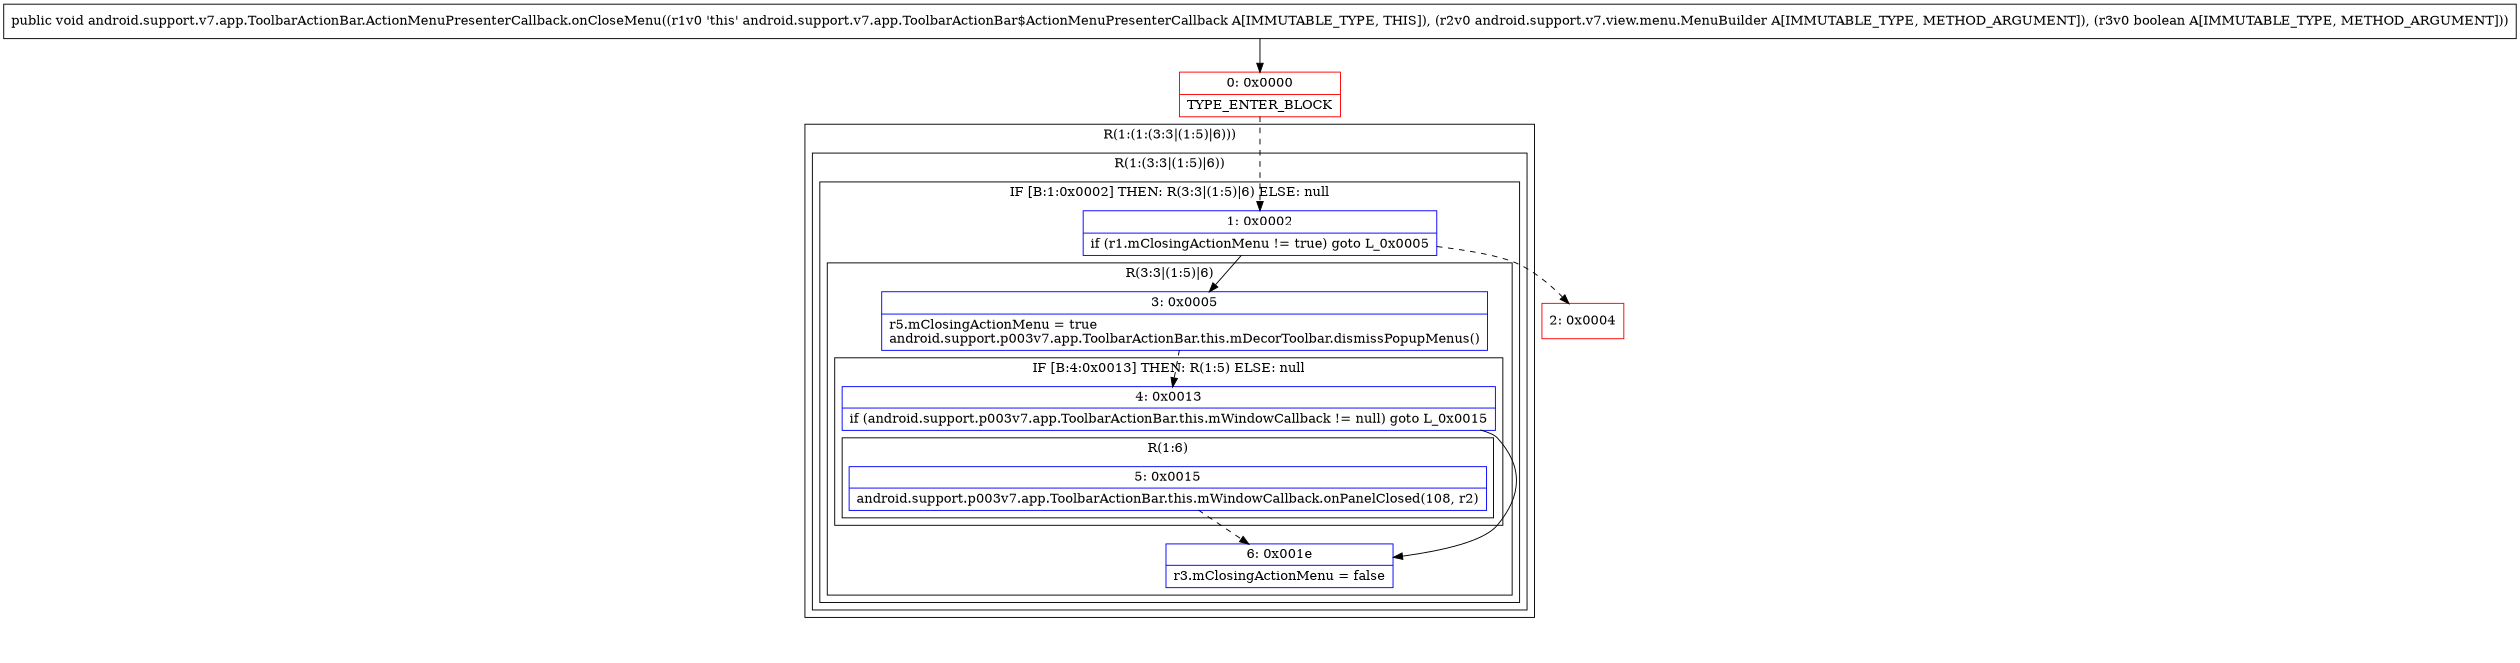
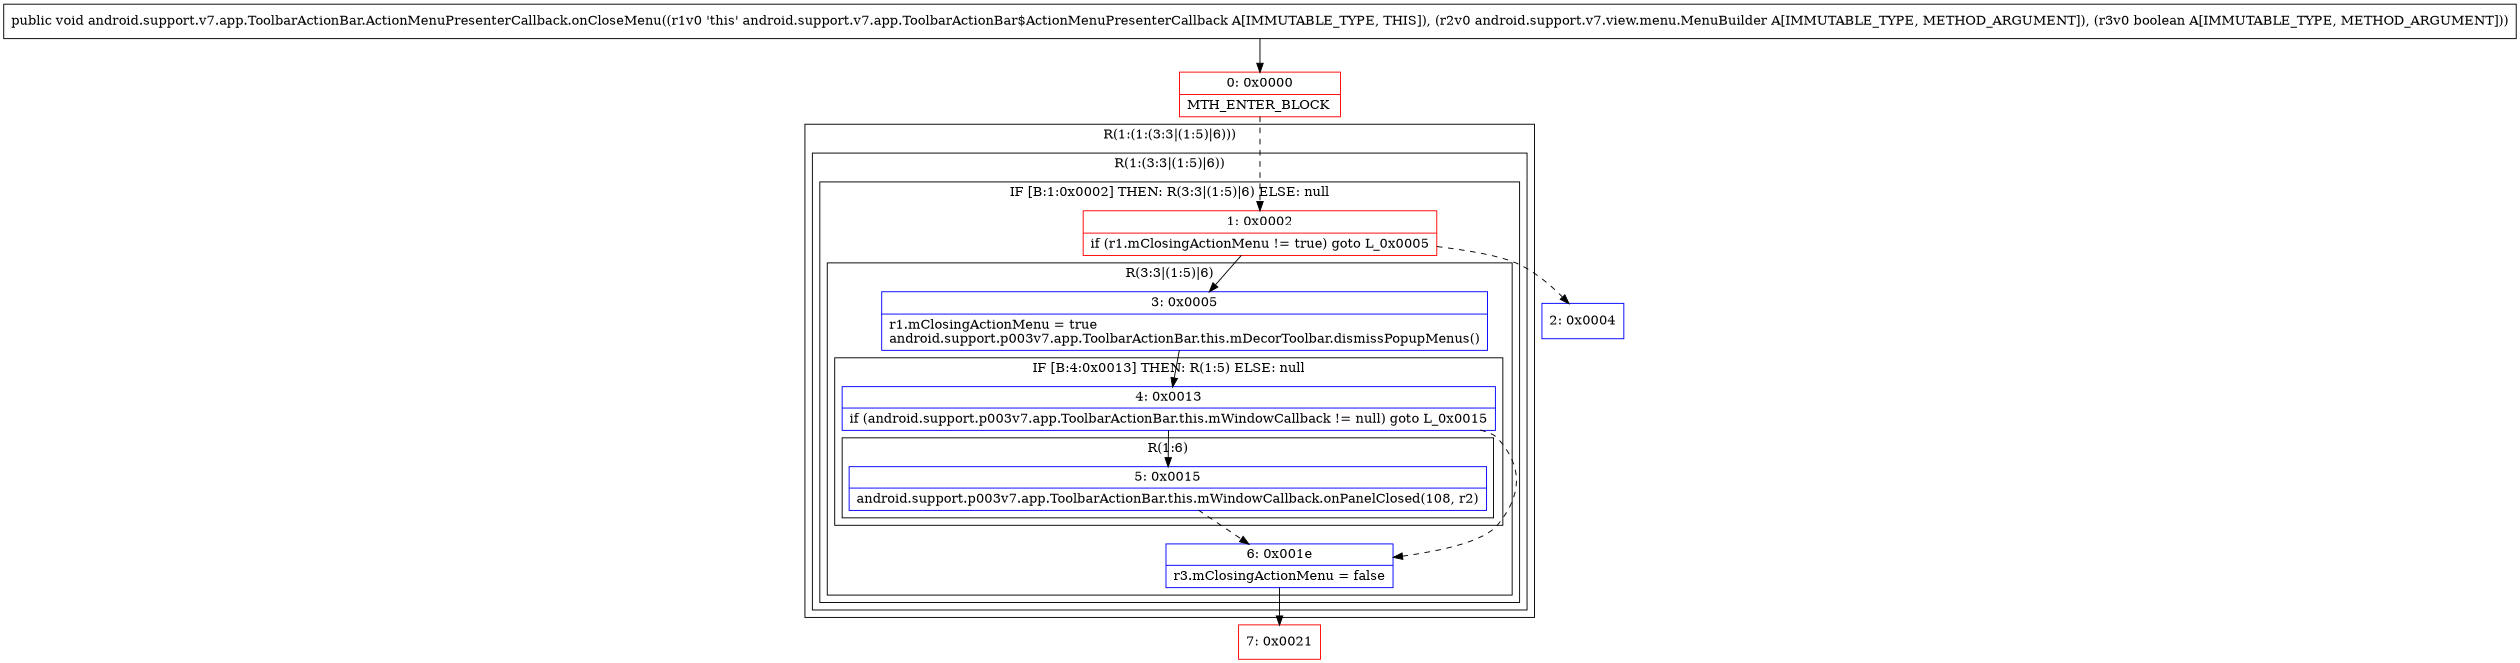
  digraph {
    node [color=blue shape=record]
    n1 [label="{5\:\ 0x0015|android.support.p003v7.app.ToolbarActionBar.this.mWindowCallback.onPanelClosed(108, r2)\l}"]
    n2 [label="{4\:\ 0x0013|if (android.support.p003v7.app.ToolbarActionBar.this.mWindowCallback != null) goto L_0x0015\l}"]
-   n3 [label="{3\:\ 0x0005|r5.mClosingActionMenu = true\landroid.support.p003v7.app.ToolbarActionBar.this.mDecorToolbar.dismissPopupMenus()\l}"]
+   n3 [label="{3\:\ 0x0005|r1.mClosingActionMenu = true\landroid.support.p003v7.app.ToolbarActionBar.this.mDecorToolbar.dismissPopupMenus()\l}"]
    n4 [label="{6\:\ 0x001e|r3.mClosingActionMenu = false\l}"]
-   n5 [label="{1\:\ 0x0002|if (r1.mClosingActionMenu != true) goto L_0x0005\l}"]
-   n7 [color=red label="{2\:\ 0x0004}"]
-   n8 [color=red label="{0\:\ 0x0000|TYPE_ENTER_BLOCK\l}"]
+   n5 [color=red label="{1\:\ 0x0002|if (r1.mClosingActionMenu != true) goto L_0x0005\l}"]
+   n6 [color=red label="{7\:\ 0x0021}"]
+   n7 [label="{2\:\ 0x0004}"]
+   n8 [color=red label="{0\:\ 0x0000|MTH_ENTER_BLOCK\l}"]
    n9 [label="{public void android.support.v7.app.ToolbarActionBar.ActionMenuPresenterCallback.onCloseMenu((r1v0 'this' android.support.v7.app.ToolbarActionBar$ActionMenuPresenterCallback A[IMMUTABLE_TYPE, THIS]), (r2v0 android.support.v7.view.menu.MenuBuilder A[IMMUTABLE_TYPE, METHOD_ARGUMENT]), (r3v0 boolean A[IMMUTABLE_TYPE, METHOD_ARGUMENT])) }" color=""]
    subgraph cluster_1 {
      label="R(1:(1:(3:3|(1:5)|6)))"
      subgraph cluster_2 {
        label="R(1:(3:3|(1:5)|6))"
        subgraph cluster_3 {
          label="IF [B:1:0x0002] THEN: R(3:3|(1:5)|6) ELSE: null"
          n5
          subgraph cluster_4 {
            label="R(3:3|(1:5)|6)"
            n3
            n4
            subgraph cluster_5 {
              label="IF [B:4:0x0013] THEN: R(1:5) ELSE: null"
              n2
              subgraph cluster_6 {
                label="R(1:6)"
                n1
              }
            }
          }
        }
      }
    }
    n1 -> n4 [style=dashed]
-   n2 -> n4 [style=solid]
-   n3 -> n2 [style=dashed]
+   n2 -> n1
+   n2 -> n4 [style=dashed]
+   n3 -> n2
+   n4 -> n6
    n5 -> n3
    n5 -> n7 [style=dashed]
    n8 -> n5 [style=dashed]
    n9 -> n8
  }
